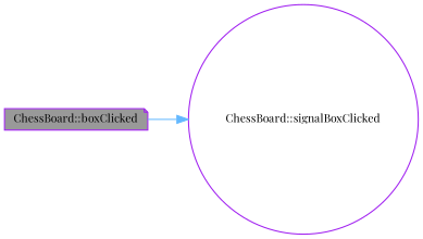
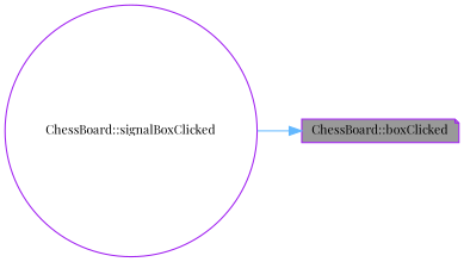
  digraph {
    rankdir=LR
    fontname="Playfair Display"
    node [color=purple fontname="Playfair Display" fontsize=10 style=filled]
    n1 [fillcolor=grey60 fontcolor=black height=0.2 label="ChessBoard::boxClicked" shape=note width=0.4]
    n2 [fillcolor=white height=0.2 label="ChessBoard::signalBoxClicked" shape=circle width=0.4]
-   n1 -> n2 [color=steelblue1 fontname="Playfair Display" fontsize=10 labelfontname=Helvetica labelfontsize=10 style=solid]
+   n2 -> n1 [color=steelblue1 fontname="Playfair Display" fontsize=10 labelfontname=Helvetica labelfontsize=10 style=solid]
  }
